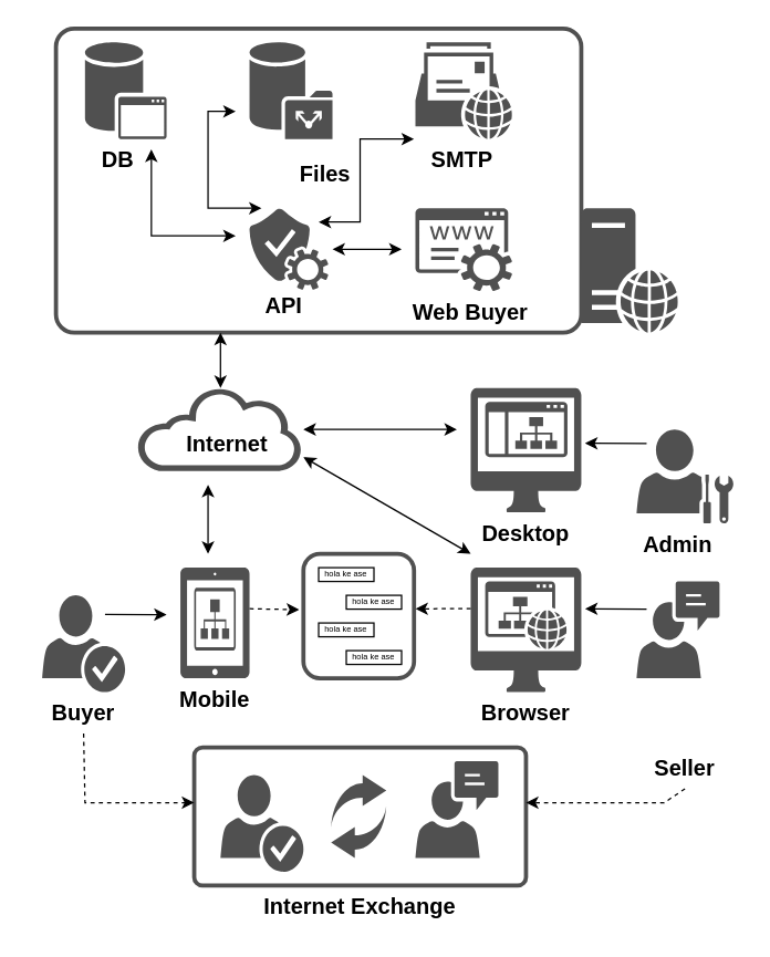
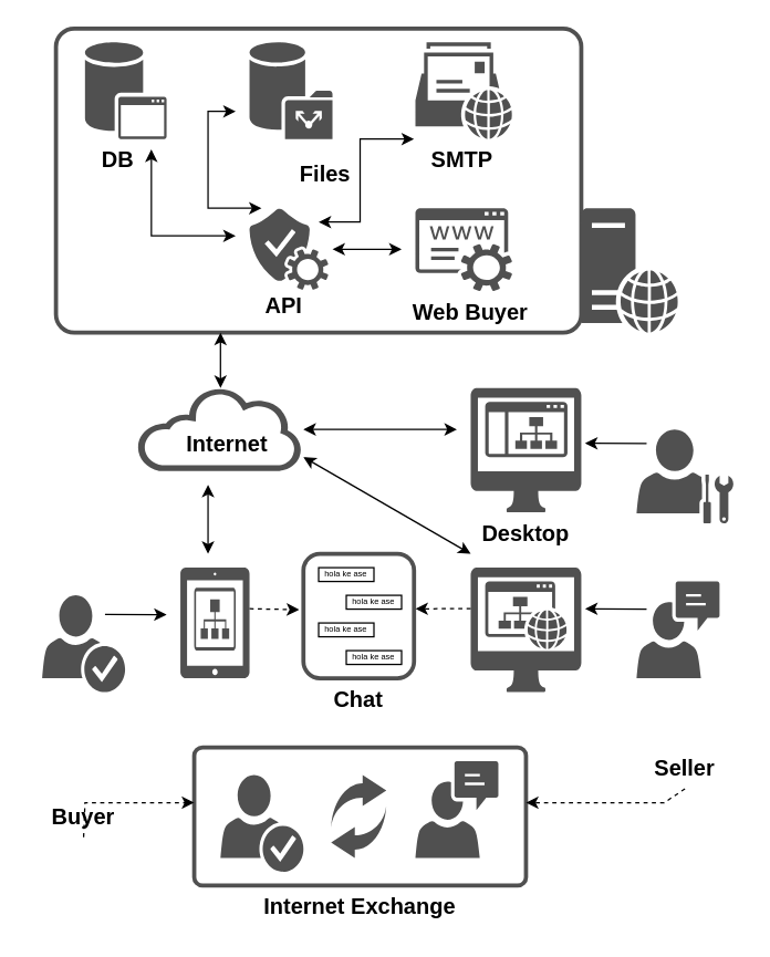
  <mxCell id="0" />
  <mxCell id="1" parent="0" />
  <mxCell id="2" value="" style="rounded=1;whiteSpace=wrap;html=1;fillColor=none;strokeWidth=3;strokeColor=light-dark(#505050, #EDEDED);arcSize=6;" parent="1" vertex="1"><mxGeometry x="140" y="540" width="240" height="100" as="geometry" /></mxCell>
  <mxCell id="3" value="" style="rounded=1;whiteSpace=wrap;html=1;fillColor=none;strokeWidth=3;strokeColor=light-dark(#505050, #EDEDED);arcSize=6;" parent="1" vertex="1"><mxGeometry x="40" y="20" width="380" height="220" as="geometry" /></mxCell>
  <mxCell id="4" value="" style="sketch=0;pointerEvents=1;shadow=0;dashed=0;html=1;strokeColor=none;fillColor=#505050;labelPosition=center;verticalLabelPosition=bottom;verticalAlign=top;outlineConnect=0;align=center;shape=mxgraph.office.communications.remote_mailbox;" parent="1" vertex="1"><mxGeometry x="300" y="30" width="70" height="70" as="geometry" /></mxCell>
  <mxCell id="5" value="" style="sketch=0;pointerEvents=1;shadow=0;dashed=0;html=1;strokeColor=none;fillColor=#505050;labelPosition=center;verticalLabelPosition=bottom;verticalAlign=top;outlineConnect=0;align=center;shape=mxgraph.office.users.administrator;" parent="1" vertex="1"><mxGeometry x="460" y="310" width="70" height="68" as="geometry" /></mxCell>
  <mxCell id="6" value="" style="sketch=0;pointerEvents=1;shadow=0;dashed=0;html=1;strokeColor=none;fillColor=#505050;labelPosition=center;verticalLabelPosition=bottom;verticalAlign=top;outlineConnect=0;align=center;shape=mxgraph.office.users.communications;" parent="1" vertex="1"><mxGeometry x="460" y="420" width="60" height="70" as="geometry" /></mxCell>
  <mxCell id="7" value="" style="sketch=0;pointerEvents=1;shadow=0;dashed=0;html=1;strokeColor=none;fillColor=#505050;labelPosition=center;verticalLabelPosition=bottom;verticalAlign=top;outlineConnect=0;align=center;shape=mxgraph.office.users.credentials;" parent="1" vertex="1"><mxGeometry x="30" y="430" width="60" height="70" as="geometry" /></mxCell>
  <mxCell id="8" value="" style="sketch=0;pointerEvents=1;shadow=0;dashed=0;html=1;strokeColor=none;fillColor=#505050;labelPosition=center;verticalLabelPosition=bottom;verticalAlign=top;outlineConnect=0;align=center;shape=mxgraph.office.services.registrar_service;" parent="1" vertex="1"><mxGeometry x="300" y="150" width="70" height="60" as="geometry" /></mxCell>
  <mxCell id="9" value="" style="sketch=0;pointerEvents=1;shadow=0;dashed=0;html=1;strokeColor=none;fillColor=#505050;labelPosition=center;verticalLabelPosition=bottom;verticalAlign=top;outlineConnect=0;align=center;shape=mxgraph.office.services.verification_service;" parent="1" vertex="1"><mxGeometry x="180" y="150" width="57" height="59" as="geometry" /></mxCell>
  <mxCell id="10" value="" style="sketch=0;shadow=0;dashed=0;html=1;strokeColor=none;fillColor=#505050;labelPosition=center;verticalLabelPosition=bottom;verticalAlign=top;outlineConnect=0;align=center;shape=mxgraph.office.databases.application_store;" parent="1" vertex="1"><mxGeometry x="61" y="30" width="59" height="70" as="geometry" /></mxCell>
  <mxCell id="11" value="" style="sketch=0;shadow=0;dashed=0;html=1;strokeColor=none;fillColor=#505050;labelPosition=center;verticalLabelPosition=bottom;verticalAlign=top;outlineConnect=0;align=center;shape=mxgraph.office.databases.database_public_folder;" parent="1" vertex="1"><mxGeometry x="180" y="30" width="60" height="70" as="geometry" /></mxCell>
  <mxCell id="12" value="" style="sketch=0;pointerEvents=1;shadow=0;dashed=0;html=1;strokeColor=none;fillColor=#505050;labelPosition=center;verticalLabelPosition=bottom;verticalAlign=top;outlineConnect=0;align=center;shape=mxgraph.office.servers.web_server;" parent="1" vertex="1"><mxGeometry x="420" y="150" width="70" height="90" as="geometry" /></mxCell>
  <mxCell id="13" value="" style="group" parent="1" vertex="1" connectable="0"><mxGeometry x="130" y="410" width="50" height="80" as="geometry" /></mxCell>
  <mxCell id="14" value="" style="sketch=0;pointerEvents=1;shadow=0;dashed=0;html=1;strokeColor=none;fillColor=#505050;labelPosition=center;verticalLabelPosition=bottom;verticalAlign=top;outlineConnect=0;align=center;shape=mxgraph.office.devices.tablet_ipad;" parent="13" vertex="1"><mxGeometry width="50" height="80" as="geometry" /></mxCell>
  <mxCell id="15" value="" style="sketch=0;pointerEvents=1;shadow=0;dashed=0;html=1;strokeColor=none;fillColor=#505050;labelPosition=center;verticalLabelPosition=bottom;verticalAlign=top;outlineConnect=0;align=center;shape=mxgraph.office.sites.site_collection;" parent="13" vertex="1"><mxGeometry x="10" y="14.5" width="30" height="45.5" as="geometry" /></mxCell>
  <mxCell id="16" value="" style="group" parent="1" vertex="1" connectable="0"><mxGeometry x="340" y="410" width="80" height="90" as="geometry" /></mxCell>
  <mxCell id="17" value="" style="sketch=0;pointerEvents=1;shadow=0;dashed=0;html=1;strokeColor=none;fillColor=#505050;labelPosition=center;verticalLabelPosition=bottom;verticalAlign=top;outlineConnect=0;align=center;shape=mxgraph.office.devices.mac_client;" parent="16" vertex="1"><mxGeometry width="80" height="90" as="geometry" /></mxCell>
  <mxCell id="18" value="" style="sketch=0;pointerEvents=1;shadow=0;dashed=0;html=1;strokeColor=none;fillColor=#505050;labelPosition=center;verticalLabelPosition=bottom;verticalAlign=top;outlineConnect=0;align=center;shape=mxgraph.office.sites.website;" parent="16" vertex="1"><mxGeometry x="10.5" y="10" width="59" height="49" as="geometry" /></mxCell>
  <mxCell id="19" value="" style="group" parent="1" vertex="1" connectable="0"><mxGeometry x="340" y="280" width="80" height="90" as="geometry" /></mxCell>
  <mxCell id="20" value="" style="sketch=0;pointerEvents=1;shadow=0;dashed=0;html=1;strokeColor=none;fillColor=#505050;labelPosition=center;verticalLabelPosition=bottom;verticalAlign=top;outlineConnect=0;align=center;shape=mxgraph.office.devices.mac_client;" parent="19" vertex="1"><mxGeometry width="80" height="90" as="geometry" /></mxCell>
  <mxCell id="21" value="" style="sketch=0;pointerEvents=1;shadow=0;dashed=0;html=1;strokeColor=none;fillColor=#505050;labelPosition=center;verticalLabelPosition=bottom;verticalAlign=top;outlineConnect=0;align=center;shape=mxgraph.office.sites.subsite;" parent="19" vertex="1"><mxGeometry x="10.5" y="10" width="59.5" height="40" as="geometry" /></mxCell>
  <mxCell id="22" value="API" style="text;html=1;align=center;verticalAlign=middle;whiteSpace=wrap;rounded=0;fontStyle=1;fontSize=16;" parent="1" vertex="1"><mxGeometry x="170" y="200" width="70" height="40" as="geometry" /></mxCell>
  <mxCell id="23" value="DB" style="text;html=1;align=center;verticalAlign=middle;whiteSpace=wrap;rounded=0;fontStyle=1;fontSize=16;" parent="1" vertex="1"><mxGeometry x="50" y="100" width="70" height="30" as="geometry" /></mxCell>
  <mxCell id="24" value="Files" style="text;html=1;align=center;verticalAlign=middle;whiteSpace=wrap;rounded=0;fontStyle=1;fontSize=16;" parent="1" vertex="1"><mxGeometry x="200" y="110" width="70" height="30" as="geometry" /></mxCell>
  <mxCell id="25" value="SMTP" style="text;html=1;align=center;verticalAlign=middle;whiteSpace=wrap;rounded=0;fontStyle=1;fontSize=16;" parent="1" vertex="1"><mxGeometry x="299" y="100" width="70" height="30" as="geometry" /></mxCell>
  <mxCell id="26" value="Web Buyer" style="text;html=1;align=center;verticalAlign=middle;whiteSpace=wrap;rounded=0;fontStyle=1;fontSize=16;" parent="1" vertex="1"><mxGeometry x="280" y="210" width="120" height="30" as="geometry" /></mxCell>
  <mxCell id="27" value="" style="sketch=0;pointerEvents=1;shadow=0;dashed=0;html=1;strokeColor=none;fillColor=#505050;labelPosition=center;verticalLabelPosition=bottom;verticalAlign=top;outlineConnect=0;align=center;shape=mxgraph.office.users.communications;" parent="1" vertex="1"><mxGeometry x="300" y="550" width="60" height="70" as="geometry" /></mxCell>
  <mxCell id="28" value="" style="sketch=0;pointerEvents=1;shadow=0;dashed=0;html=1;strokeColor=none;fillColor=#505050;labelPosition=center;verticalLabelPosition=bottom;verticalAlign=top;outlineConnect=0;align=center;shape=mxgraph.office.users.credentials;" parent="1" vertex="1"><mxGeometry x="159" y="560" width="60" height="70" as="geometry" /></mxCell>
  <mxCell id="29" value="" style="group" parent="1" vertex="1" connectable="0"><mxGeometry x="239" y="560" width="40" height="60" as="geometry" /></mxCell>
  <mxCell id="30" value="" style="html=1;shadow=0;dashed=0;align=center;verticalAlign=middle;shape=mxgraph.arrows2.jumpInArrow;dy=5.17;dx=17.17;arrowHead=22.33;fillColor=light-dark(#505050, #ededed);strokeColor=none;" parent="29" vertex="1"><mxGeometry width="40" height="40" as="geometry" /></mxCell>
  <mxCell id="31" value="" style="html=1;shadow=0;dashed=0;align=center;verticalAlign=middle;shape=mxgraph.arrows2.jumpInArrow;dy=5.17;dx=17.17;arrowHead=22.33;fillColor=light-dark(#505050, #ededed);strokeColor=none;rotation=-180;" parent="29" vertex="1"><mxGeometry y="20" width="40" height="40" as="geometry" /></mxCell>
  <mxCell id="32" value="" style="group" parent="1" vertex="1" connectable="0"><mxGeometry x="99" y="280" width="120" height="60" as="geometry" /></mxCell>
  <mxCell id="33" value="" style="sketch=0;pointerEvents=1;shadow=0;dashed=0;html=1;strokeColor=none;fillColor=#505050;labelPosition=center;verticalLabelPosition=bottom;outlineConnect=0;verticalAlign=top;align=center;shape=mxgraph.office.clouds.cloud;" parent="32" vertex="1"><mxGeometry width="120" height="60" as="geometry" /></mxCell>
  <mxCell id="34" value="Internet" style="text;html=1;align=center;verticalAlign=middle;whiteSpace=wrap;rounded=0;fontStyle=1;fontSize=16;" parent="32" vertex="1"><mxGeometry x="30" y="20" width="70" height="40" as="geometry" /></mxCell>
  <mxCell id="35" value="Desktop" style="text;html=1;align=center;verticalAlign=middle;whiteSpace=wrap;rounded=0;fontStyle=1;fontSize=16;" parent="1" vertex="1"><mxGeometry x="340" y="370" width="80" height="30" as="geometry" /></mxCell>
- <mxCell id="36" value="Browser" style="text;html=1;align=center;verticalAlign=middle;whiteSpace=wrap;rounded=0;fontStyle=1;fontSize=16;" parent="1" vertex="1"><mxGeometry x="340" y="500" width="80" height="30" as="geometry" /></mxCell>
- <mxCell id="37" value="Mobile" style="text;html=1;align=center;verticalAlign=middle;whiteSpace=wrap;rounded=0;fontStyle=1;fontSize=16;" parent="1" vertex="1"><mxGeometry x="115" y="490" width="80" height="30" as="geometry" /></mxCell>
  <mxCell id="38" value="Seller" style="text;html=1;align=center;verticalAlign=middle;whiteSpace=wrap;rounded=0;fontStyle=1;fontSize=16;" parent="1" vertex="1"><mxGeometry x="455" y="540" width="80" height="30" as="geometry" /></mxCell>
- <mxCell id="39" value="Buyer" style="text;html=1;align=center;verticalAlign=middle;whiteSpace=wrap;rounded=0;fontStyle=1;fontSize=16;" parent="1" vertex="1"><mxGeometry x="20" y="500" width="80" height="30" as="geometry" /></mxCell>
- <mxCell id="40" value="Admin" style="text;html=1;align=center;verticalAlign=middle;whiteSpace=wrap;rounded=0;fontStyle=1;fontSize=16;" parent="1" vertex="1"><mxGeometry x="450" y="378" width="80" height="30" as="geometry" /></mxCell>
+ <mxCell id="39" value="Buyer" style="text;html=1;align=center;verticalAlign=middle;whiteSpace=wrap;rounded=0;fontStyle=1;fontSize=16;" parent="1" vertex="1"><mxGeometry x="20" y="575" width="80" height="30" as="geometry" /></mxCell>
  <mxCell id="41" value="Internet Exchange" style="text;html=1;align=center;verticalAlign=middle;whiteSpace=wrap;rounded=0;fontStyle=1;fontSize=16;" parent="1" vertex="1"><mxGeometry x="140" y="640" width="240" height="30" as="geometry" /></mxCell>
+ <mxCell id="42" value="Chat" style="text;html=1;align=center;verticalAlign=middle;whiteSpace=wrap;rounded=0;fontStyle=1;fontSize=16;" parent="1" vertex="1"><mxGeometry x="219" y="490" width="80" height="30" as="geometry" /></mxCell>
  <mxCell id="43" value="" style="endArrow=classic;html=1;rounded=0;exitX=1;exitY=0.25;exitDx=0;exitDy=0;startArrow=classic;startFill=1;" parent="1" edge="1"><mxGeometry width="50" height="50" relative="1" as="geometry"><mxPoint x="109" y="107.5" as="sourcePoint" /><mxPoint x="170" y="170" as="targetPoint" /><Array as="points"><mxPoint x="109" y="170" /></Array></mxGeometry></mxCell>
  <mxCell id="44" value="" style="endArrow=classic;html=1;rounded=0;exitX=0;exitY=0;exitDx=0;exitDy=0;startArrow=classic;startFill=1;" parent="1" source="25" edge="1"><mxGeometry width="50" height="50" relative="1" as="geometry"><mxPoint x="290" y="100" as="sourcePoint" /><mxPoint x="230" y="160" as="targetPoint" /><Array as="points"><mxPoint x="260" y="100" /><mxPoint x="260" y="160" /></Array></mxGeometry></mxCell>
  <mxCell id="45" value="" style="endArrow=classic;html=1;rounded=0;startArrow=classic;startFill=1;" parent="1" edge="1"><mxGeometry width="50" height="50" relative="1" as="geometry"><mxPoint x="170" y="80" as="sourcePoint" /><mxPoint x="188.71" y="150" as="targetPoint" /><Array as="points"><mxPoint x="150" y="80" /><mxPoint x="150" y="150" /></Array></mxGeometry></mxCell>
  <mxCell id="46" value="" style="endArrow=classic;html=1;rounded=0;entryX=1;entryY=0;entryDx=0;entryDy=0;startArrow=classic;startFill=1;" parent="1" edge="1"><mxGeometry width="50" height="50" relative="1" as="geometry"><mxPoint x="290" y="179.71" as="sourcePoint" /><mxPoint x="240" y="179.71" as="targetPoint" /></mxGeometry></mxCell>
  <mxCell id="47" value="" style="endArrow=classic;html=1;rounded=0;" parent="1" edge="1"><mxGeometry width="50" height="50" relative="1" as="geometry"><mxPoint x="75.5" y="443.75" as="sourcePoint" /><mxPoint x="120" y="444" as="targetPoint" /></mxGeometry></mxCell>
  <mxCell id="48" value="" style="endArrow=none;html=1;rounded=0;endFill=0;startArrow=classic;startFill=1;" parent="1" edge="1"><mxGeometry width="50" height="50" relative="1" as="geometry"><mxPoint x="422.75" y="439.71" as="sourcePoint" /><mxPoint x="467.25" y="439.96" as="targetPoint" /></mxGeometry></mxCell>
  <mxCell id="49" value="" style="endArrow=classic;html=1;rounded=0;startArrow=classic;startFill=1;" parent="1" edge="1"><mxGeometry width="50" height="50" relative="1" as="geometry"><mxPoint x="150" y="400" as="sourcePoint" /><mxPoint x="150" y="350" as="targetPoint" /></mxGeometry></mxCell>
  <mxCell id="50" value="" style="endArrow=classic;html=1;rounded=0;startArrow=classic;startFill=1;" parent="1" target="33" edge="1"><mxGeometry width="50" height="50" relative="1" as="geometry"><mxPoint x="330" y="310" as="sourcePoint" /><mxPoint x="61" y="285" as="targetPoint" /></mxGeometry></mxCell>
  <mxCell id="51" value="" style="endArrow=classic;html=1;rounded=0;startArrow=classic;startFill=1;exitX=0;exitY=1;exitDx=0;exitDy=0;" parent="1" source="35" edge="1"><mxGeometry width="50" height="50" relative="1" as="geometry"><mxPoint x="330" y="330" as="sourcePoint" /><mxPoint x="219" y="330" as="targetPoint" /></mxGeometry></mxCell>
  <mxCell id="52" value="" style="endArrow=none;html=1;rounded=0;endFill=0;startArrow=classic;startFill=1;" parent="1" edge="1"><mxGeometry width="50" height="50" relative="1" as="geometry"><mxPoint x="422.75" y="320" as="sourcePoint" /><mxPoint x="467.25" y="320.25" as="targetPoint" /></mxGeometry></mxCell>
  <mxCell id="53" value="" style="endArrow=classic;html=1;rounded=0;entryX=0;entryY=0.4;entryDx=0;entryDy=0;entryPerimeter=0;exitX=0.5;exitY=1;exitDx=0;exitDy=0;dashed=1;" parent="1" source="39" target="2" edge="1"><mxGeometry width="50" height="50" relative="1" as="geometry"><mxPoint x="80" y="550" as="sourcePoint" /><mxPoint x="120.75" y="574.25" as="targetPoint" /><Array as="points"><mxPoint x="61" y="580" /></Array></mxGeometry></mxCell>
  <mxCell id="54" value="" style="endArrow=classic;html=1;rounded=0;entryX=1;entryY=0.3;entryDx=0;entryDy=0;entryPerimeter=0;exitX=0.5;exitY=1;exitDx=0;exitDy=0;dashed=1;" parent="1" source="38" edge="1"><mxGeometry width="50" height="50" relative="1" as="geometry"><mxPoint x="480.003" y="530" as="sourcePoint" /><mxPoint x="380" y="580" as="targetPoint" /><Array as="points"><mxPoint x="480" y="580" /></Array></mxGeometry></mxCell>
  <mxCell id="55" value="" style="endArrow=classic;html=1;rounded=0;startArrow=classic;startFill=1;" parent="1" edge="1"><mxGeometry width="50" height="50" relative="1" as="geometry"><mxPoint x="159" y="280" as="sourcePoint" /><mxPoint x="159" y="240" as="targetPoint" /></mxGeometry></mxCell>
  <mxCell id="56" value="" style="endArrow=classic;html=1;rounded=0;dashed=1;entryX=-0.039;entryY=0.449;entryDx=0;entryDy=0;entryPerimeter=0;" parent="1" target="59" edge="1"><mxGeometry width="50" height="50" relative="1" as="geometry"><mxPoint x="180" y="439.71" as="sourcePoint" /><mxPoint x="210" y="450" as="targetPoint" /></mxGeometry></mxCell>
  <mxCell id="57" value="" style="endArrow=classic;html=1;rounded=0;entryX=1.013;entryY=0.449;entryDx=0;entryDy=0;dashed=1;entryPerimeter=0;" parent="1" edge="1"><mxGeometry width="50" height="50" relative="1" as="geometry"><mxPoint x="340" y="439.71" as="sourcePoint" /><mxPoint x="300.04" y="439.75" as="targetPoint" /></mxGeometry></mxCell>
  <mxCell id="58" value="" style="group" parent="1" vertex="1" connectable="0"><mxGeometry x="219" y="400" width="80" height="90" as="geometry" /></mxCell>
  <mxCell id="59" value="" style="rounded=1;whiteSpace=wrap;html=1;fillColor=none;strokeWidth=3;strokeColor=light-dark(#505050, #EDEDED);" parent="58" vertex="1"><mxGeometry width="80" height="90" as="geometry" /></mxCell>
  <mxCell id="60" value="hola ke ase" style="rounded=0;whiteSpace=wrap;html=1;fontSize=6;" parent="58" vertex="1"><mxGeometry x="31" y="30" width="40" height="10" as="geometry" /></mxCell>
  <mxCell id="61" value="hola ke ase" style="rounded=0;whiteSpace=wrap;html=1;fontSize=6;" parent="58" vertex="1"><mxGeometry x="11" y="10" width="40" height="10" as="geometry" /></mxCell>
  <mxCell id="62" value="hola ke ase" style="rounded=0;whiteSpace=wrap;html=1;fontSize=6;" parent="58" vertex="1"><mxGeometry x="11" y="50" width="40" height="10" as="geometry" /></mxCell>
  <mxCell id="63" value="hola ke ase" style="rounded=0;whiteSpace=wrap;html=1;fontSize=6;" parent="58" vertex="1"><mxGeometry x="31" y="70" width="40" height="10" as="geometry" /></mxCell>
